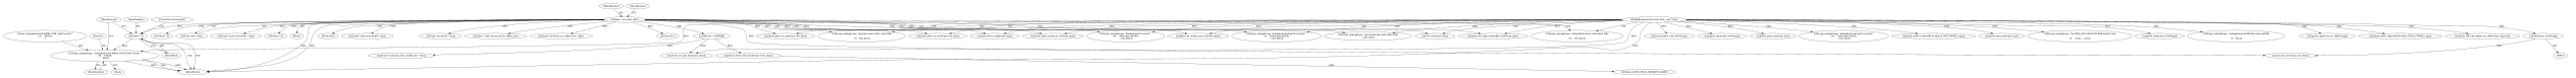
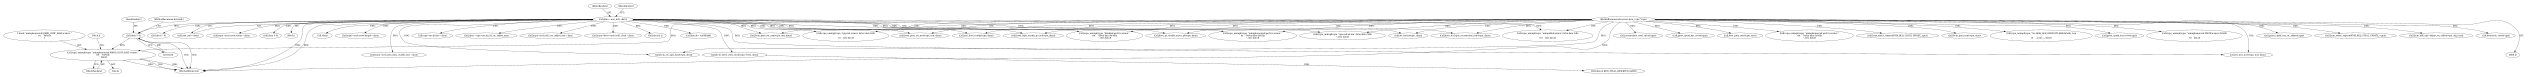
  digraph {
    fontname="Noto Serif"
    node [fontname="Noto Serif"]
    edge [fontname="Noto Serif"]
    n1 [label="(Call,vcpu_unimpl(vcpu, \"unimplemented MMIO_CONF_BASE wrmsr: \"\n\t\t\t\t    \"0x%llx\n\", data))"]
    n2 [label="(Block,)"]
-   n3 [label="(Identifier,int)"]
+   n3 [label="(MethodReturn,int)"]
    n4 [label="(Identifier,data)"]
    n5 [label="(MethodParameterIn,struct kvm_vcpu *vcpu)"]
    n6 [label="(Call,guest_cpuid_has_tsc_adjust(vcpu))"]
    n7 [label="(Call,kvm_make_request(KVM_REQ_STEAL_UPDATE, vcpu))"]
    n8 [label="(Call,kvm_x86_ops->adjust_tsc_offset(vcpu, adj, true))"]
    n9 [label="(Call,kvm_pmu_set_msr(vcpu, msr, data))"]
    n10 [label="(Call,accumulate_steal_time(vcpu))"]
    n11 [label="(Call,guest_cpuid_has_osvw(vcpu))"]
    n12 [label="(Call,kvm_pmu_msr(vcpu, msr))"]
-   n13 [label="(Call,set_efer(vcpu, data))"]
+   n13 [label="(Call,set_status(vcpu, data))"]
    n14 [label="(Call,vcpu_unimpl(vcpu, \"unhandled wrmsr: 0x%x data %llx\n\",\n\t\t\t\t    msr, data))"]
    n15 [label="(Call,kvmclock_reset(vcpu))"]
    n16 [label="(Call,vcpu_unimpl(vcpu, \"ignored wrmsr: 0x%x data %llx\n\", msr, data))"]
    n17 [label="(Call,vcpu_unimpl(vcpu, \"disabled perfctr wrmsr: \"\n\t\t\t\t    \"0x%x data 0x%llx\n\", msr, data))"]
    n18 [label="(Call,kvm_set_apic_base(vcpu, data))"]
    n19 [label="(Call,kvm_pv_enable_async_pf(vcpu, data))"]
    n20 [label="(Call,vcpu_unimpl(vcpu, \"unimplemented perfctr wrmsr: \"\n\t\t\t    \"0x%x data 0x%llx\n\", msr, data))"]
    n21 [label="(Call,vcpu_unimpl(vcpu, \"unimplemented perfctr wrmsr: \"\n\t\t\t\t    \"0x%x data 0x%llx\n\", msr, data))"]
    n22 [label="(Call,kvm_lapic_enable_pv_eoi(vcpu, data))"]
    n23 [label="(Call,kvm_pmu_set_msr(vcpu, msr, data))"]
    n24 [label="(Call,vcpu_unimpl(vcpu, \"ignored wrmsr: 0x%x data %llx\n\",\n\t\t\t\t    msr, data))"]
    n25 [label="(Call,set_msr_mce(vcpu, msr, data))"]
-   n26 [label="(Call,kvm_make_request(KVM_REQ_CLOCK_UPDATE, vcpu))"]
+   n26 [label="(Call,kvm_make_request(KVM_REQ_CLOCK_UPDATE, apic))"]
    n27 [label="(Call,kvm_pmu_msr(vcpu, msr))"]
    n28 [label="(Call,vcpu_unimpl(vcpu, \"%s: MSR_IA32_DEBUGCTLMSR 0x%llx, nop\n\",\n\t\t\t    __func__, data))"]
    n29 [label="(Call,guest_cpuid_has_osvw(vcpu))"]
    n30 [label="(Call,vcpu_unimpl(vcpu, \"unimplemented HWCR wrmsr: 0x%llx\n\",\n\t\t\t\t    data))"]
    n31 [label="(Call,xen_hvm_config(vcpu, data))"]
-   n32 [label="(Call,kvm_set_lapic_tscdeadline_msr(vcpu, data))"]
+   n32 [label="(Call,kvm_set_lapic_accumulate_msr(vcpu, data))"]
    1000112
    n34 [label="(Call,data != 0)"]
-   n35 [label="(Identifier,0)"]
+   n35 [label="(Literal,0)"]
    n36 [label="(Call,data = msr_info->data)"]
    n37 [label="(Call,vcpu->arch.ia32_misc_enable_msr = data)"]
-   n38 [label="(Block,!data)"]
+   n38 [label="(Call,!data)"]
    n39 [label="(Call,vcpu->arch.osvw.length = data)"]
    n40 [label="(Call,kvm_write_wall_clock(vcpu->kvm, data))"]
    n41 [label="(Call,vcpu->arch.time = data)"]
    n42 [label="(Call,data - vcpu->arch.ia32_tsc_adjust_msr)"]
    n43 [label="(Call,vcpu->arch.ia32_tsc_adjust_msr = data)"]
+   n44 [label="(Call,vcpu->kvm->arch.wall_clock = data)"]
    n45 [label="(Call,data & 1)"]
    n46 [label="(Call,data != 0)"]
    n47 [label="(Call,msr_info->data)"]
    n48 [label="(Call,vcpu->arch.osvw.status = data)"]
    n49 [label="(Call,data &= ~(u64)0x40)"]
    n50 [label="(Call,data != 0)"]
    n51 [label="(Block,)"]
    n52 [label="(Call,data & KVM_STEAL_RESERVED_MASK)"]
-   n53 [label="(Literal,1)"]
+   n53 [label="(Block,1)"]
    n54 [label="(Identifier,data)"]
-   n55 [label="(ControlStructure,break;)"]
-   n56 [label="(Identifier,vcpu)"]
+   n55 [label="(MethodParameterIn,break;)"]
    n57 [label="(Identifier,data)"]
    n58 [label="(Identifier,msr)"]
    n59 [label="(Literal,\"unimplemented MMIO_CONF_BASE wrmsr: \"\n\t\t\t\t    \"0x%llx\n\")"]
    n1 -> n2 [label="AST: "]
    n1 -> n3 [label="DDG: "]
    n1 -> n3 [label="DDG: "]
    n1 -> n3 [label="DDG: "]
    n1 -> n4 [label="CFG: "]
    n4 -> n1 [label="AST: "]
    n5 -> n1 [label="DDG: "]
    n5 -> n3 [label="DDG: "]
    n5 -> n6 [label="DDG: "]
    n5 -> n7 [label="DDG: "]
    n5 -> n8 [label="DDG: "]
    n5 -> n9 [label="DDG: "]
    n5 -> n10 [label="DDG: "]
    n5 -> n11 [label="DDG: "]
    n5 -> n12 [label="DDG: "]
    n5 -> n13 [label="DDG: "]
    n5 -> n14 [label="DDG: "]
    n5 -> n15 [label="DDG: "]
    n5 -> n16 [label="DDG: "]
    n5 -> n17 [label="DDG: "]
    n5 -> n18 [label="DDG: "]
    n5 -> n19 [label="DDG: "]
    n5 -> n20 [label="DDG: "]
    n5 -> n21 [label="DDG: "]
    n5 -> n22 [label="DDG: "]
    n5 -> n23 [label="DDG: "]
    n5 -> n24 [label="DDG: "]
-   n15 -> n25 [label="DDG: "]
+   n5 -> n25 [label="DDG: "]
    n5 -> n26 [label="DDG: "]
    n5 -> n27 [label="DDG: "]
    n5 -> n28 [label="DDG: "]
    n5 -> n29 [label="DDG: "]
    n5 -> n30 [label="DDG: "]
    n5 -> n31 [label="DDG: "]
    n5 -> n32 [label="DDG: "]
-   n15 -> 1000112 [label="AST: "]
+   n5 -> 1000112 [label="AST: "]
    n34 -> n1 [label="DDG: "]
    n34 -> n3 [label="DDG: "]
    n34 -> n3 [label="DDG: "]
    n34 -> n35 [label="CFG: "]
    n35 -> n34 [label="AST: "]
    n36 -> n3 [label="DDG: "]
    n36 -> n3 [label="DDG: "]
    n36 -> n9 [label="DDG: "]
    n36 -> n13 [label="DDG: "]
    n36 -> n14 [label="DDG: "]
    n36 -> n16 [label="DDG: "]
    n36 -> n17 [label="DDG: "]
-   n49 -> n18 [label="DDG: "]
+   n36 -> n18 [label="DDG: "]
    n36 -> n19 [label="DDG: "]
    n36 -> n20 [label="DDG: "]
    n36 -> n22 [label="DDG: "]
    n36 -> n23 [label="DDG: "]
    n36 -> n24 [label="DDG: "]
    n36 -> n25 [label="DDG: "]
    n36 -> n31 [label="DDG: "]
    n36 -> n32 [label="DDG: "]
    n36 -> n34 [label="DDG: "]
-   n49 -> n37 [label="DDG: "]
+   n36 -> n37 [label="DDG: "]
    n36 -> n38 [label="DDG: "]
    n36 -> n39 [label="DDG: "]
-   n49 -> n40 [label="DDG: "]
+   n36 -> n40 [label="DDG: "]
    n36 -> n41 [label="DDG: "]
    n36 -> n42 [label="DDG: "]
    n36 -> n43 [label="DDG: "]
+   n36 -> n44 [label="DDG: "]
    n36 -> n45 [label="DDG: "]
    n36 -> n46 [label="DDG: "]
    n36 -> n47 [label="CFG: "]
    n36 -> n48 [label="DDG: "]
    n36 -> n49 [label="DDG: "]
    n36 -> n50 [label="DDG: "]
    n36 -> n51 [label="AST: "]
    n40 -> n52 [label="DDG: "]
    n47 -> n36 [label="AST: "]
    n53 -> n1 [label="CFG: "]
    n54 -> n34 [label="AST: "]
    n55 -> n34 [label="CFG: "]
-   n56 -> n1 [label="AST: "]
-   n56 -> n34 [label="CFG: "]
    n57 -> n36 [label="AST: "]
    n58 -> n36 [label="CFG: "]
    n59 -> n1 [label="AST: "]
  }
